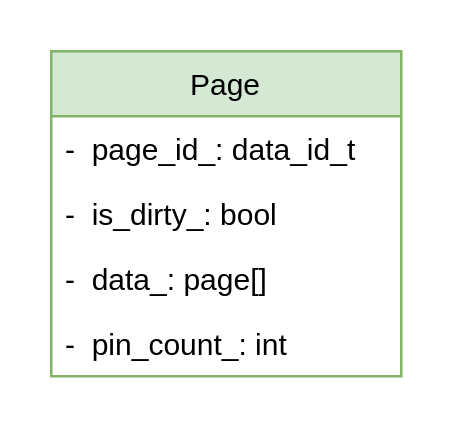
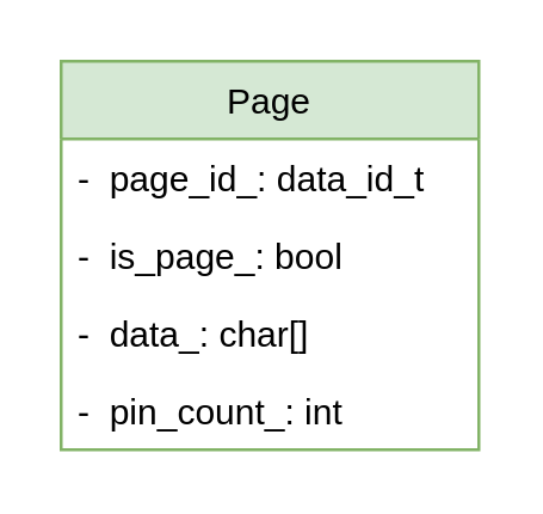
  <mxCell id="0" />
  <mxCell id="1" parent="0" />
  <mxCell id="2" value="Page" style="swimlane;fontStyle=0;childLayout=stackLayout;horizontal=1;startSize=26;fillColor=#d5e8d4;horizontalStack=0;resizeParent=1;resizeParentMax=0;resizeLast=0;collapsible=1;marginBottom=0;strokeColor=#82b366;" vertex="1" parent="1"><mxGeometry x="20" y="20" width="140" height="130" as="geometry" /></mxCell>
  <mxCell id="3" value="-  page_id_: data_id_t" style="text;strokeColor=none;fillColor=none;align=left;verticalAlign=top;spacingLeft=4;spacingRight=4;overflow=hidden;rotatable=0;points=[[0,0.5],[1,0.5]];portConstraint=eastwest;" vertex="1" parent="2"><mxGeometry y="26" width="140" height="26" as="geometry" /></mxCell>
- <mxCell id="4" value="-  is_dirty_: bool" style="text;strokeColor=none;fillColor=none;align=left;verticalAlign=top;spacingLeft=4;spacingRight=4;overflow=hidden;rotatable=0;points=[[0,0.5],[1,0.5]];portConstraint=eastwest;" vertex="1" parent="2"><mxGeometry y="52" width="140" height="26" as="geometry" /></mxCell>
- <mxCell id="5" value="-  data_: page[]" style="text;strokeColor=none;fillColor=none;align=left;verticalAlign=top;spacingLeft=4;spacingRight=4;overflow=hidden;rotatable=0;points=[[0,0.5],[1,0.5]];portConstraint=eastwest;" vertex="1" parent="2"><mxGeometry y="78" width="140" height="26" as="geometry" /></mxCell>
+ <mxCell id="4" value="-  is_page_: bool" style="text;strokeColor=none;fillColor=none;align=left;verticalAlign=top;spacingLeft=4;spacingRight=4;overflow=hidden;rotatable=0;points=[[0,0.5],[1,0.5]];portConstraint=eastwest;" vertex="1" parent="2"><mxGeometry y="52" width="140" height="26" as="geometry" /></mxCell>
+ <mxCell id="5" value="-  data_: char[]" style="text;strokeColor=none;fillColor=none;align=left;verticalAlign=top;spacingLeft=4;spacingRight=4;overflow=hidden;rotatable=0;points=[[0,0.5],[1,0.5]];portConstraint=eastwest;" vertex="1" parent="2"><mxGeometry y="78" width="140" height="26" as="geometry" /></mxCell>
  <mxCell id="6" value="-  pin_count_: int" style="text;strokeColor=none;fillColor=none;align=left;verticalAlign=top;spacingLeft=4;spacingRight=4;overflow=hidden;rotatable=0;points=[[0,0.5],[1,0.5]];portConstraint=eastwest;" vertex="1" parent="2"><mxGeometry y="104" width="140" height="26" as="geometry" /></mxCell>
